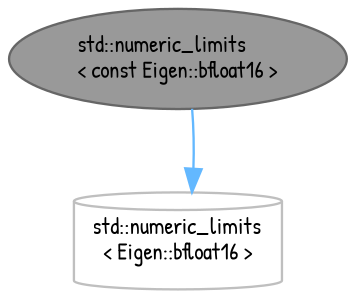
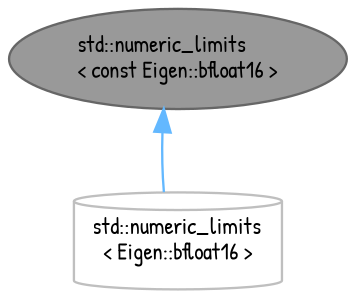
  digraph {
    fontname="Patrick Hand"
    node [fontname="Patrick Hand" fontsize=10 style=filled]
    n1 [color=gray40 fillcolor=grey60 fontcolor=black height=0.2 label="std::numeric_limits\l\< const Eigen::bfloat16 \>" shape=ellipse width=0.4]
    n2 [color=grey75 fillcolor=white height=0.2 label="std::numeric_limits\l\< Eigen::bfloat16 \>" shape=cylinder width=0.4]
-   n2 -> n1 [color=steelblue1 dir=back fontname="Patrick Hand" fontsize=10 labelfontname=Helvetica labelfontsize=10 style=solid]
+   n1 -> n2 [color=steelblue1 dir=back fontname="Patrick Hand" fontsize=10 labelfontname=Helvetica labelfontsize=10 style=solid]
  }
